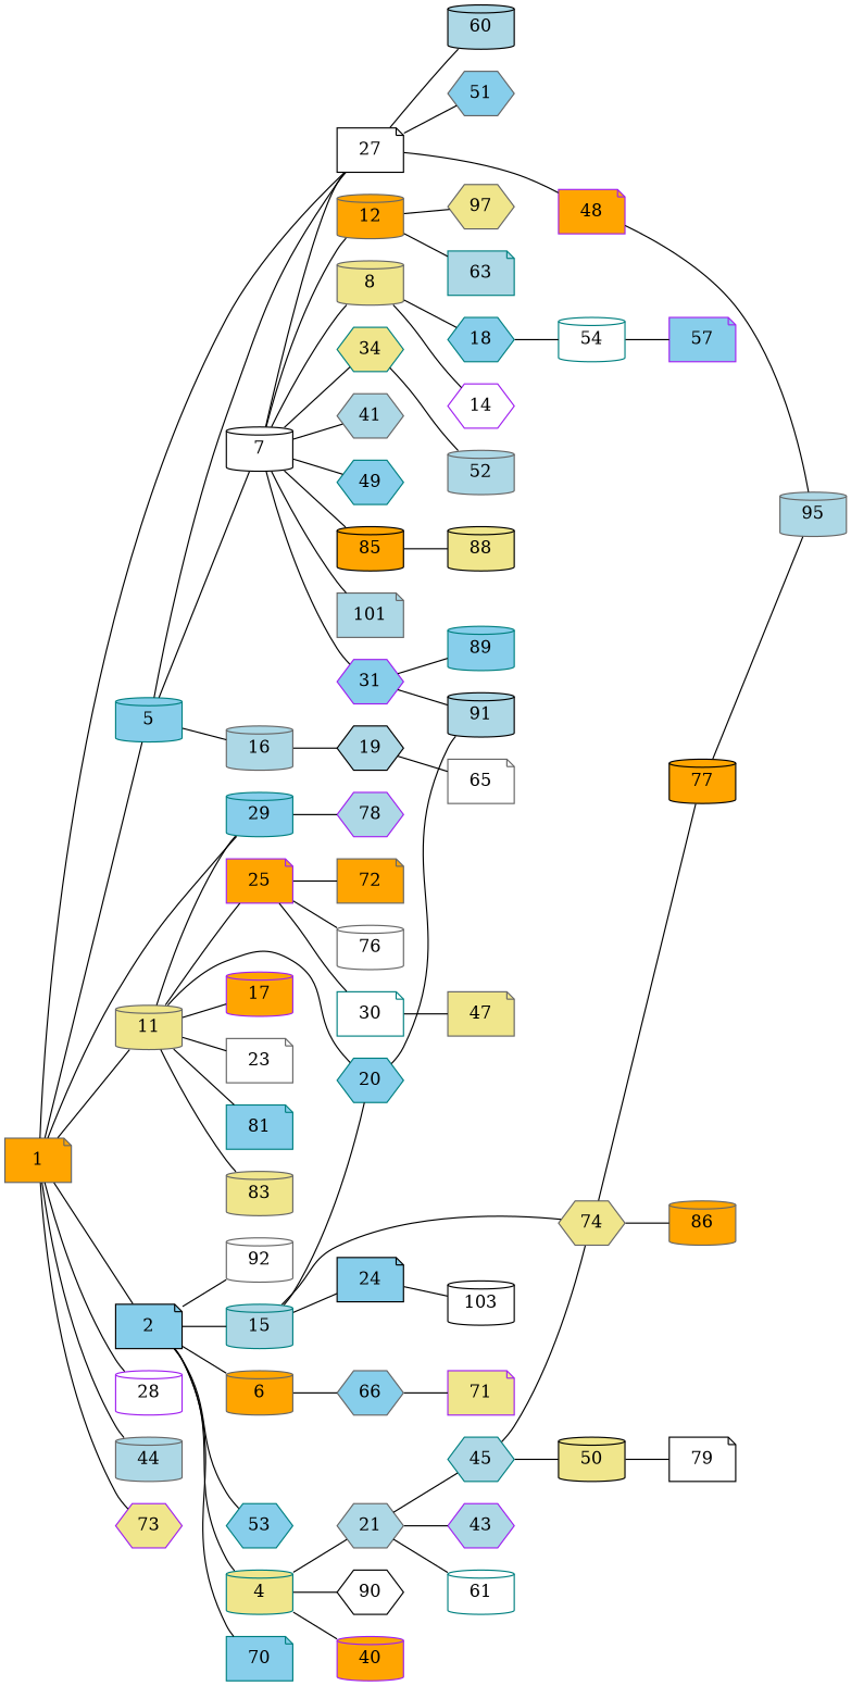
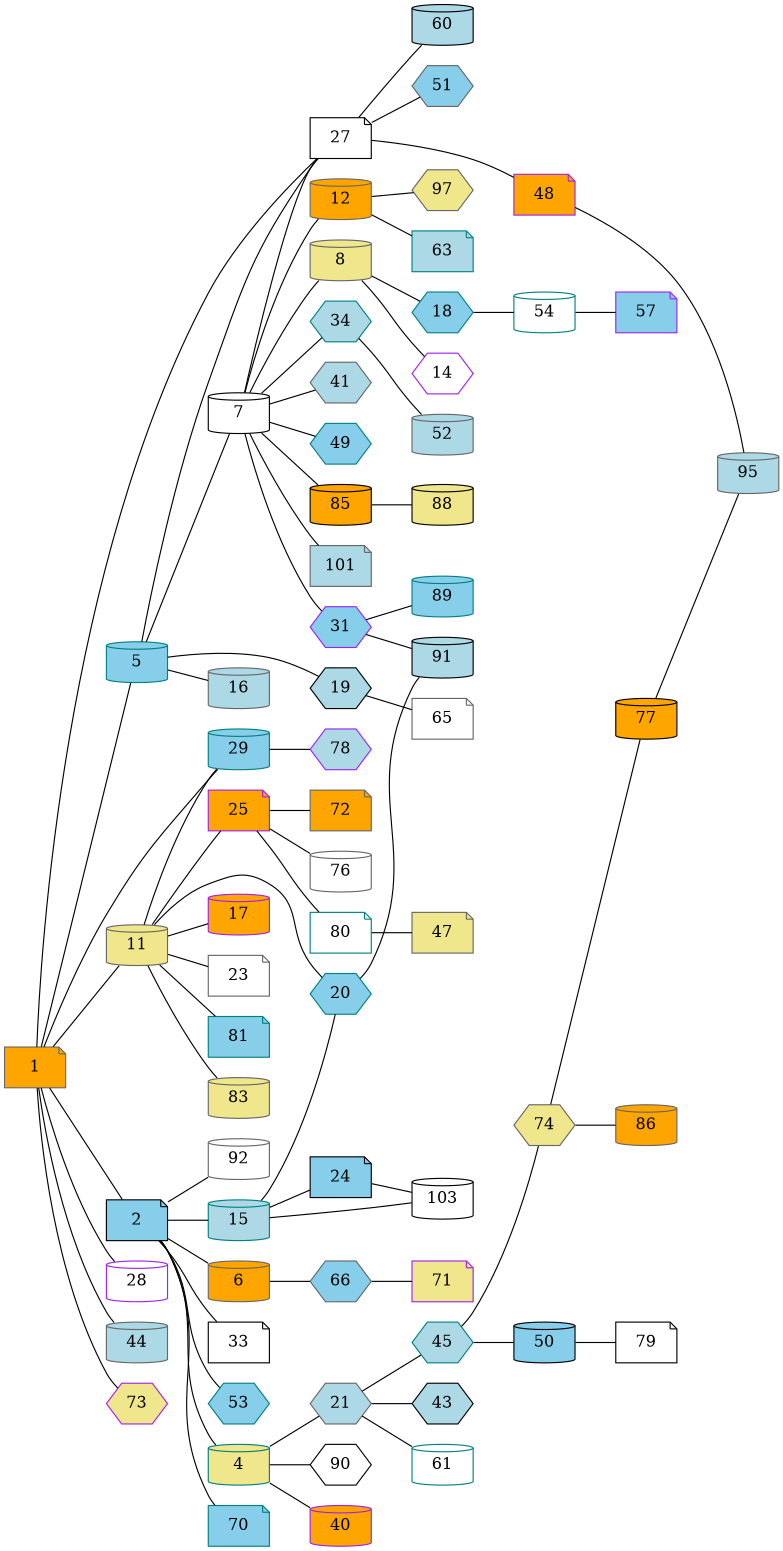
  graph {
    rankdir=LR
    node [color=gray40 fillcolor=lightblue shape=cylinder style=filled]
    1 [fillcolor=orange shape=note super="+3"]
    2 [color=black fillcolor=skyblue shape=note super="+32"]
    5 [color=teal fillcolor=skyblue super="+13"]
    11 [fillcolor=khaki super="+22"]
    27 [color=black fillcolor=white shape=note super="+37"]
    28 [color=purple fillcolor=white super="+75"]
    29 [color=teal fillcolor=skyblue super="+39"]
    44 [super="+56"]
    73 [color=purple fillcolor=khaki shape=hexagon]
    4 [color=teal fillcolor=khaki super="+79"]
    6 [fillcolor=orange]
    15 [color=teal]
+   33 [color=black fillcolor=white shape=note]
    53 [color=teal fillcolor=skyblue shape=hexagon]
    70 [color=teal fillcolor=skyblue shape=note]
    92 [fillcolor=white]
    7 [color=black fillcolor=white super="+10"]
    16 [super="+36"]
    19 [color=black shape=hexagon]
    17 [color=purple fillcolor=orange]
    20 [color=teal fillcolor=skyblue shape=hexagon super="+38"]
    23 [fillcolor=white shape=note]
    25 [color=purple fillcolor=orange shape=note super="+59"]
    81 [color=teal fillcolor=skyblue shape=note super="+96"]
    83 [fillcolor=khaki]
    60 [color=black]
    48 [color=purple fillcolor=orange shape=note super="+93"]
    51 [fillcolor=skyblue shape=hexagon]
    78 [color=purple shape=hexagon]
    21 [shape=hexagon super="+26"]
    40 [color=purple fillcolor=orange super="+58"]
    90 [color=black fillcolor=white shape=hexagon]
    66 [fillcolor=skyblue shape=hexagon super="+67"]
    24 [color=black fillcolor=skyblue shape=note super="+64"]
    74 [fillcolor=khaki shape=hexagon super="+99"]
-   43 [color=purple shape=hexagon]
+   43 [color=black shape=hexagon]
    45 [color=teal shape=hexagon super="+82"]
    61 [color=teal fillcolor=white]
    8 [fillcolor=khaki super="+9"]
    12 [fillcolor=orange super="+46"]
    31 [color=purple fillcolor=skyblue shape=hexagon super="+55"]
-   34 [color=teal fillcolor=khaki shape=hexagon]
+   34 [color=teal shape=hexagon]
    41 [shape=hexagon super="+68"]
    49 [color=teal fillcolor=skyblue shape=hexagon]
    85 [color=black fillcolor=orange super="+102"]
    101 [shape=note]
    65 [fillcolor=white shape=note super="+87"]
    71 [color=purple fillcolor=khaki shape=note super="+80"]
    14 [color=purple fillcolor=white shape=hexagon]
    18 [color=teal fillcolor=skyblue shape=hexagon super="+35"]
    63 [color=teal shape=note]
    97 [fillcolor=khaki shape=hexagon]
    91 [color=black]
    89 [color=teal fillcolor=skyblue]
    52 [super="+62"]
    88 [color=black fillcolor=khaki super="+94"]
    54 [color=teal fillcolor=white]
-   30 [color=teal fillcolor=white shape=note super="+42"]
+   30 [color=teal fillcolor=white shape=note super="+42" label=80]
    72 [fillcolor=orange shape=note]
    76 [fillcolor=white]
    103 [color=black fillcolor=white]
    77 [color=black fillcolor=orange super="+100"]
    86 [fillcolor=orange]
    57 [color=purple fillcolor=skyblue shape=note super="+98"]
-   50 [color=black fillcolor=khaki super="+84"]
+   50 [color=black fillcolor=skyblue super="+84"]
    47 [fillcolor=khaki shape=note]
    95
    n68 [color=black fillcolor=white label=79 shape=note]
    1 -- 2
    1 -- 5
    1 -- 11
    1 -- 27
    1 -- 28
    1 -- 29
    1 -- 44
    1 -- 73
    2 -- 4
    2 -- 6
    2 -- 15
+   2 -- 33
    2 -- 53
    2 -- 70
    2 -- 92
    5 -- 27
    5 -- 7
    5 -- 16 [weight=2]
-   16 -- 19
+   5 -- 19
    11 -- 29
    11 -- 17
    11 -- 20
    11 -- 23
    11 -- 25
    11 -- 81
    11 -- 83
    27 -- 60
    27 -- 48
    27 -- 51
    29 -- 78
    4 -- 21
    4 -- 40
    4 -- 90
    6 -- 66
    15 -- 20
    15 -- 24
-   15 -- 74
+   15 -- 103
    7 -- 27
    7 -- 8
    7 -- 12
    7 -- 31
    7 -- 34
    7 -- 41
    7 -- 49
    7 -- 85
    7 -- 101
    19 -- 65
    20 -- 91
    25 -- 30
    25 -- 72
    25 -- 76
    48 -- 95
    21 -- 43
    21 -- 45
    21 -- 61
    66 -- 71
    24 -- 103
    74 -- 77
    74 -- 86
    45 -- 74
    45 -- 50
    8 -- 14
    8 -- 18
    12 -- 63
    12 -- 97
    31 -- 91
    31 -- 89
    34 -- 52
    85 -- 88
    18 -- 54
    54 -- 57
    30 -- 47
    77 -- 95
    50 -- n68
  }
